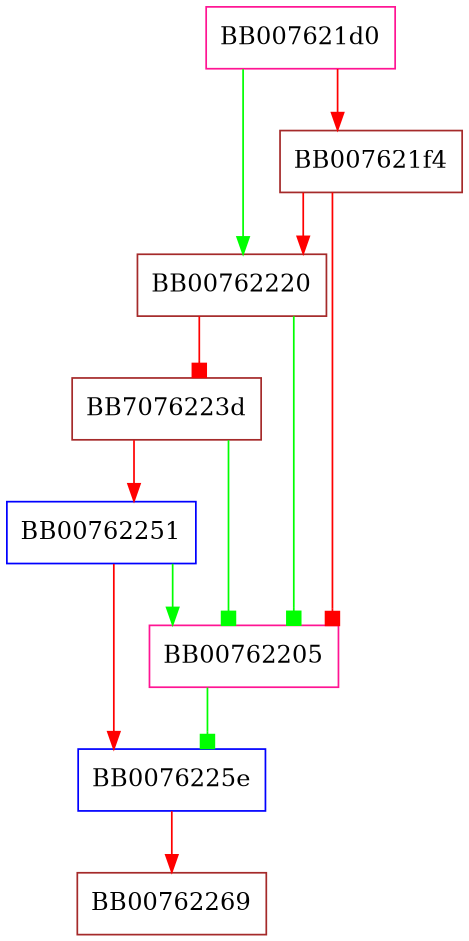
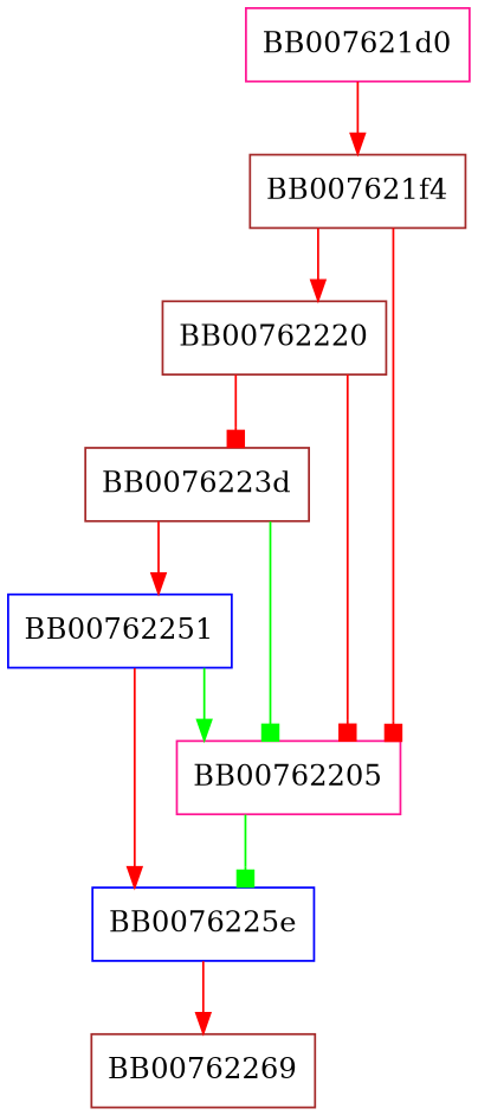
  digraph {
    splines=ortho
    node [color=brown shape=box]
    edge [arrowhead=normal color=red]
    BB007621d0 [color=deeppink]
    BB00762220
    BB007621f4
    BB00762205 [color=deeppink]
-   BB0076223d [label=BB7076223d]
+   BB0076223d
    BB0076225e [color=blue]
    BB00762251 [color=blue]
    BB00762269
-   BB007621d0 -> BB00762220 [color=green]
    BB007621d0 -> BB007621f4
-   BB00762220 -> BB00762205 [arrowhead=box color=green]
+   BB00762220 -> BB00762205 [arrowhead=box]
    BB00762220 -> BB0076223d [arrowhead=box]
    BB007621f4 -> BB00762220
    BB007621f4 -> BB00762205 [arrowhead=box]
    BB00762205 -> BB0076225e [arrowhead=box color=green]
    BB0076223d -> BB00762205 [arrowhead=box color=green]
    BB0076223d -> BB00762251
    BB0076225e -> BB00762269
    BB00762251 -> BB00762205 [color=green]
    BB00762251 -> BB0076225e
  }
